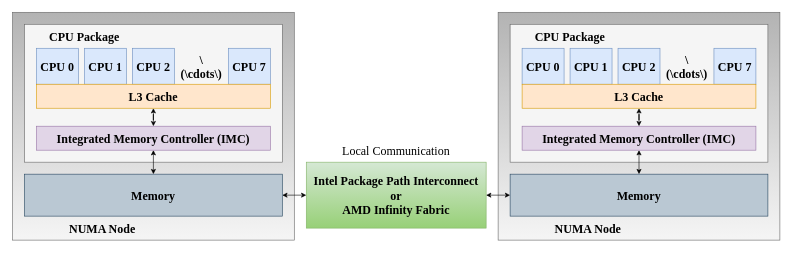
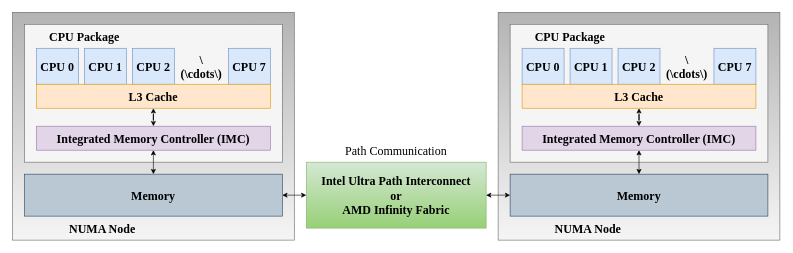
  <mxCell id="0" />
  <mxCell id="1" parent="0" />
  <mxCell id="2" value="" style="rounded=0;whiteSpace=wrap;html=1;strokeColor=#666666;align=center;verticalAlign=middle;fontFamily=HarmonyOS Sans SC;fontSize=20;fillColor=#f5f5f5;gradientColor=#b3b3b3;gradientDirection=north;" parent="1" vertex="1"><mxGeometry x="20" y="20" width="470" height="380" as="geometry" /></mxCell>
  <mxCell id="3" value="" style="rounded=0;whiteSpace=wrap;html=1;fontFamily=HarmonyOS Sans SC;fontSize=20;fillColor=#f5f5f5;strokeColor=#666666;fontColor=#333333;" parent="1" vertex="1"><mxGeometry width="430" height="230" as="geometry" x="40" y="40" /></mxCell>
  <mxCell id="4" value="CPU Package" style="text;html=1;align=center;verticalAlign=middle;whiteSpace=wrap;rounded=0;fontFamily=HarmonyOS Sans SC;fontSize=20;fontStyle=1" parent="1" vertex="1"><mxGeometry width="200" height="40" as="geometry" x="40" y="40" /></mxCell>
  <mxCell id="5" value="CPU 0" style="rounded=0;whiteSpace=wrap;html=1;fontFamily=HarmonyOS Sans SC;fontSize=20;fillColor=#dae8fc;strokeColor=#6c8ebf;fontStyle=1" parent="1" vertex="1"><mxGeometry x="60" y="80" width="70" height="60" as="geometry" /></mxCell>
  <mxCell id="6" value="CPU 1" style="rounded=0;whiteSpace=wrap;html=1;fontFamily=HarmonyOS Sans SC;fontSize=20;fillColor=#dae8fc;strokeColor=#6c8ebf;fontStyle=1" parent="1" vertex="1"><mxGeometry x="140" y="80" width="70" height="60" as="geometry" /></mxCell>
  <mxCell id="7" value="CPU 2" style="rounded=0;whiteSpace=wrap;html=1;fontFamily=HarmonyOS Sans SC;fontSize=20;fillColor=#dae8fc;strokeColor=#6c8ebf;fontStyle=1" parent="1" vertex="1"><mxGeometry x="220" y="80" width="70" height="60" as="geometry" /></mxCell>
  <mxCell id="8" value="CPU 7" style="rounded=0;whiteSpace=wrap;html=1;fontFamily=HarmonyOS Sans SC;fontSize=20;fillColor=#dae8fc;strokeColor=#6c8ebf;fontStyle=1" parent="1" vertex="1"><mxGeometry x="380" y="80" width="70" height="60" as="geometry" /></mxCell>
  <mxCell id="9" value="\(\cdots\)" style="text;html=1;align=center;verticalAlign=middle;whiteSpace=wrap;rounded=0;fontFamily=HarmonyOS Sans SC;fontSize=20;fontStyle=1" parent="1" vertex="1"><mxGeometry x="300" y="80" width="70" height="60" as="geometry" /></mxCell>
  <mxCell id="10" value="" style="edgeStyle=orthogonalEdgeStyle;rounded=0;orthogonalLoop=1;jettySize=auto;html=1;fontFamily=HarmonyOS Sans SC;fontSize=20;fontColor=default;startArrow=classic;startFill=1;" parent="1" source="11" target="13" edge="1"><mxGeometry relative="1" as="geometry" /></mxCell>
  <mxCell id="11" value="L3 Cache" style="rounded=0;whiteSpace=wrap;html=1;fontFamily=HarmonyOS Sans SC;fontSize=20;fillColor=#ffe6cc;strokeColor=#d79b00;fontStyle=1" parent="1" vertex="1"><mxGeometry x="60" y="140" width="390" height="40" as="geometry" /></mxCell>
  <mxCell id="12" style="edgeStyle=orthogonalEdgeStyle;rounded=0;orthogonalLoop=1;jettySize=auto;html=1;fontFamily=HarmonyOS Sans SC;fontSize=20;fontColor=default;startArrow=classic;startFill=1;" parent="1" source="13" target="15" edge="1"><mxGeometry relative="1" as="geometry" /></mxCell>
  <mxCell id="13" value="Integrated Memory Controller (IMC)" style="rounded=0;whiteSpace=wrap;html=1;strokeColor=#9673a6;align=center;verticalAlign=middle;fontFamily=HarmonyOS Sans SC;fontSize=20;fillColor=#e1d5e7;fontStyle=1" parent="1" vertex="1"><mxGeometry x="60" y="210" width="390" height="40" as="geometry" /></mxCell>
  <mxCell id="14" style="edgeStyle=orthogonalEdgeStyle;rounded=0;orthogonalLoop=1;jettySize=auto;html=1;fontFamily=HarmonyOS Sans SC;fontSize=20;fontColor=default;startArrow=classic;startFill=1;" parent="1" source="15" target="17" edge="1"><mxGeometry relative="1" as="geometry" /></mxCell>
  <mxCell id="15" value="Memory" style="rounded=0;whiteSpace=wrap;html=1;strokeColor=#23445d;align=center;verticalAlign=middle;fontFamily=HarmonyOS Sans SC;fontSize=20;fillColor=#bac8d3;fontStyle=1" parent="1" vertex="1"><mxGeometry y="290" width="430" height="70" as="geometry" x="40" /></mxCell>
  <mxCell id="16" value="NUMA Node" style="text;html=1;align=center;verticalAlign=middle;whiteSpace=wrap;rounded=0;fontFamily=HarmonyOS Sans SC;fontSize=20;fontColor=default;fontStyle=1" parent="1" vertex="1"><mxGeometry x="20" y="360" width="300" height="40" as="geometry" /></mxCell>
- <mxCell id="17" value="Intel Package Path&amp;nbsp;&lt;span style=&quot;background-color: initial;&quot;&gt;Interconnect&lt;/span&gt;&lt;div&gt;or&lt;/div&gt;&lt;div&gt;AMD Infinity Fabric&lt;/div&gt;" style="rounded=0;whiteSpace=wrap;html=1;strokeColor=#82b366;align=center;verticalAlign=middle;fontFamily=HarmonyOS Sans SC;fontSize=20;fillColor=#d5e8d4;gradientColor=#97d077;fontStyle=1" parent="1" vertex="1"><mxGeometry x="510" y="270" width="300" height="110" as="geometry" /></mxCell>
+ <mxCell id="17" value="Intel Ultra Path&amp;nbsp;&lt;span style=&quot;background-color: initial;&quot;&gt;Interconnect&lt;/span&gt;&lt;div&gt;or&lt;/div&gt;&lt;div&gt;AMD Infinity Fabric&lt;/div&gt;" style="rounded=0;whiteSpace=wrap;html=1;strokeColor=#82b366;align=center;verticalAlign=middle;fontFamily=HarmonyOS Sans SC;fontSize=20;fillColor=#d5e8d4;gradientColor=#97d077;fontStyle=1" parent="1" vertex="1"><mxGeometry x="510" y="270" width="300" height="110" as="geometry" /></mxCell>
  <mxCell id="18" value="" style="rounded=0;whiteSpace=wrap;html=1;strokeColor=#666666;align=center;verticalAlign=middle;fontFamily=HarmonyOS Sans SC;fontSize=20;fillColor=#f5f5f5;gradientColor=#b3b3b3;gradientDirection=north;" parent="1" vertex="1"><mxGeometry x="830" y="20" width="470" height="380" as="geometry" /></mxCell>
  <mxCell id="19" value="" style="rounded=0;whiteSpace=wrap;html=1;fontFamily=HarmonyOS Sans SC;fontSize=20;fillColor=#f5f5f5;strokeColor=#666666;fontColor=#333333;" parent="1" vertex="1"><mxGeometry x="850" width="430" height="230" as="geometry" y="40" /></mxCell>
  <mxCell id="20" value="CPU Package" style="text;html=1;align=center;verticalAlign=middle;whiteSpace=wrap;rounded=0;fontFamily=HarmonyOS Sans SC;fontSize=20;fontStyle=1" parent="1" vertex="1"><mxGeometry x="850" width="200" height="40" as="geometry" y="40" /></mxCell>
  <mxCell id="21" value="CPU 0" style="rounded=0;whiteSpace=wrap;html=1;fontFamily=HarmonyOS Sans SC;fontSize=20;fillColor=#dae8fc;strokeColor=#6c8ebf;fontStyle=1" parent="1" vertex="1"><mxGeometry x="870" y="80" width="70" height="60" as="geometry" /></mxCell>
  <mxCell id="22" value="CPU 1" style="rounded=0;whiteSpace=wrap;html=1;fontFamily=HarmonyOS Sans SC;fontSize=20;fillColor=#dae8fc;strokeColor=#6c8ebf;fontStyle=1" parent="1" vertex="1"><mxGeometry x="950" y="80" width="70" height="60" as="geometry" /></mxCell>
  <mxCell id="23" value="CPU 2" style="rounded=0;whiteSpace=wrap;html=1;fontFamily=HarmonyOS Sans SC;fontSize=20;fillColor=#dae8fc;strokeColor=#6c8ebf;fontStyle=1" parent="1" vertex="1"><mxGeometry x="1030" y="80" width="70" height="60" as="geometry" /></mxCell>
  <mxCell id="24" value="CPU 7" style="rounded=0;whiteSpace=wrap;html=1;fontFamily=HarmonyOS Sans SC;fontSize=20;fillColor=#dae8fc;strokeColor=#6c8ebf;fontStyle=1" parent="1" vertex="1"><mxGeometry x="1190" y="80" width="70" height="60" as="geometry" /></mxCell>
  <mxCell id="25" value="\(\cdots\)" style="text;html=1;align=center;verticalAlign=middle;whiteSpace=wrap;rounded=0;fontFamily=HarmonyOS Sans SC;fontSize=20;fontStyle=1" parent="1" vertex="1"><mxGeometry x="1110" y="80" width="70" height="60" as="geometry" /></mxCell>
  <mxCell id="26" value="" style="edgeStyle=orthogonalEdgeStyle;rounded=0;orthogonalLoop=1;jettySize=auto;html=1;fontFamily=HarmonyOS Sans SC;fontSize=20;fontColor=default;startArrow=classic;startFill=1;" parent="1" source="27" target="29" edge="1"><mxGeometry relative="1" as="geometry" /></mxCell>
  <mxCell id="27" value="L3 Cache" style="rounded=0;whiteSpace=wrap;html=1;fontFamily=HarmonyOS Sans SC;fontSize=20;fillColor=#ffe6cc;strokeColor=#d79b00;fontStyle=1" parent="1" vertex="1"><mxGeometry x="870" y="140" width="390" height="40" as="geometry" /></mxCell>
  <mxCell id="28" style="edgeStyle=orthogonalEdgeStyle;rounded=0;orthogonalLoop=1;jettySize=auto;html=1;fontFamily=HarmonyOS Sans SC;fontSize=20;fontColor=default;startArrow=classic;startFill=1;" parent="1" source="29" target="30" edge="1"><mxGeometry relative="1" as="geometry" /></mxCell>
  <mxCell id="29" value="Integrated Memory Controller (IMC)" style="rounded=0;whiteSpace=wrap;html=1;strokeColor=#9673a6;align=center;verticalAlign=middle;fontFamily=HarmonyOS Sans SC;fontSize=20;fillColor=#e1d5e7;fontStyle=1" parent="1" vertex="1"><mxGeometry x="870" y="210" width="390" height="40" as="geometry" /></mxCell>
  <mxCell id="30" value="Memory" style="rounded=0;whiteSpace=wrap;html=1;strokeColor=#23445d;align=center;verticalAlign=middle;fontFamily=HarmonyOS Sans SC;fontSize=20;fillColor=#bac8d3;fontStyle=1" parent="1" vertex="1"><mxGeometry x="850" y="290" width="430" height="70" as="geometry" /></mxCell>
  <mxCell id="31" value="NUMA Node" style="text;html=1;align=center;verticalAlign=middle;whiteSpace=wrap;rounded=0;fontFamily=HarmonyOS Sans SC;fontSize=20;fontColor=default;fontStyle=1" parent="1" vertex="1"><mxGeometry x="830" y="360" width="300" height="40" as="geometry" /></mxCell>
  <mxCell id="32" style="edgeStyle=orthogonalEdgeStyle;rounded=0;orthogonalLoop=1;jettySize=auto;html=1;startArrow=classic;startFill=1;" parent="1" source="17" target="30" edge="1"><mxGeometry relative="1" as="geometry" /></mxCell>
- <mxCell id="33" value="Local Communication" style="text;html=1;align=center;verticalAlign=middle;whiteSpace=wrap;rounded=0;fontFamily=HarmonyOS Sans SC;fontSize=20;" vertex="1" parent="1"><mxGeometry x="510" y="230" width="300" height="40" as="geometry" /></mxCell>
+ <mxCell id="33" value="Path Communication" style="text;html=1;align=center;verticalAlign=middle;whiteSpace=wrap;rounded=0;fontFamily=HarmonyOS Sans SC;fontSize=20;" vertex="1" parent="1"><mxGeometry x="510" y="230" width="300" height="40" as="geometry" /></mxCell>
